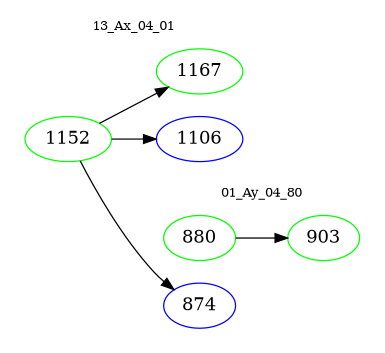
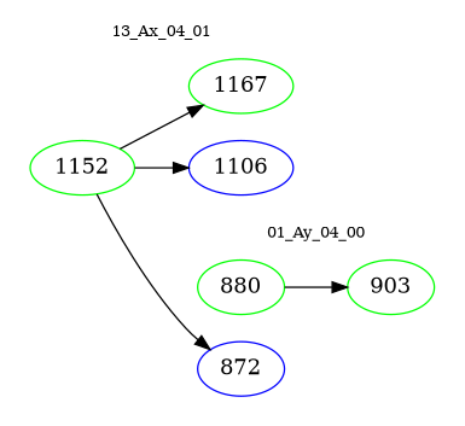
  digraph {
    rankdir=LR
    node [color=green]
    edge [color=black]
    n1 [label=880]
-   n2 [color=blue label=874]
+   n2 [color=blue label=872]
    n3 [label=903]
    n4 [label=1152]
    n5 [color=blue label=1106]
    n6 [label=1167]
    subgraph cluster_1 {
      color=white
      fontsize=10
-     label="01_Ay_04_80"
+     label="01_Ay_04_00"
      n1
      n2
      n3
    }
    subgraph cluster_2 {
      color=white
      fontsize=10
      label="13_Ax_04_01"
      n4
      n5
      n6
    }
    n1 -> n3
    n4 -> n2
    n4 -> n5
    n4 -> n6
  }
